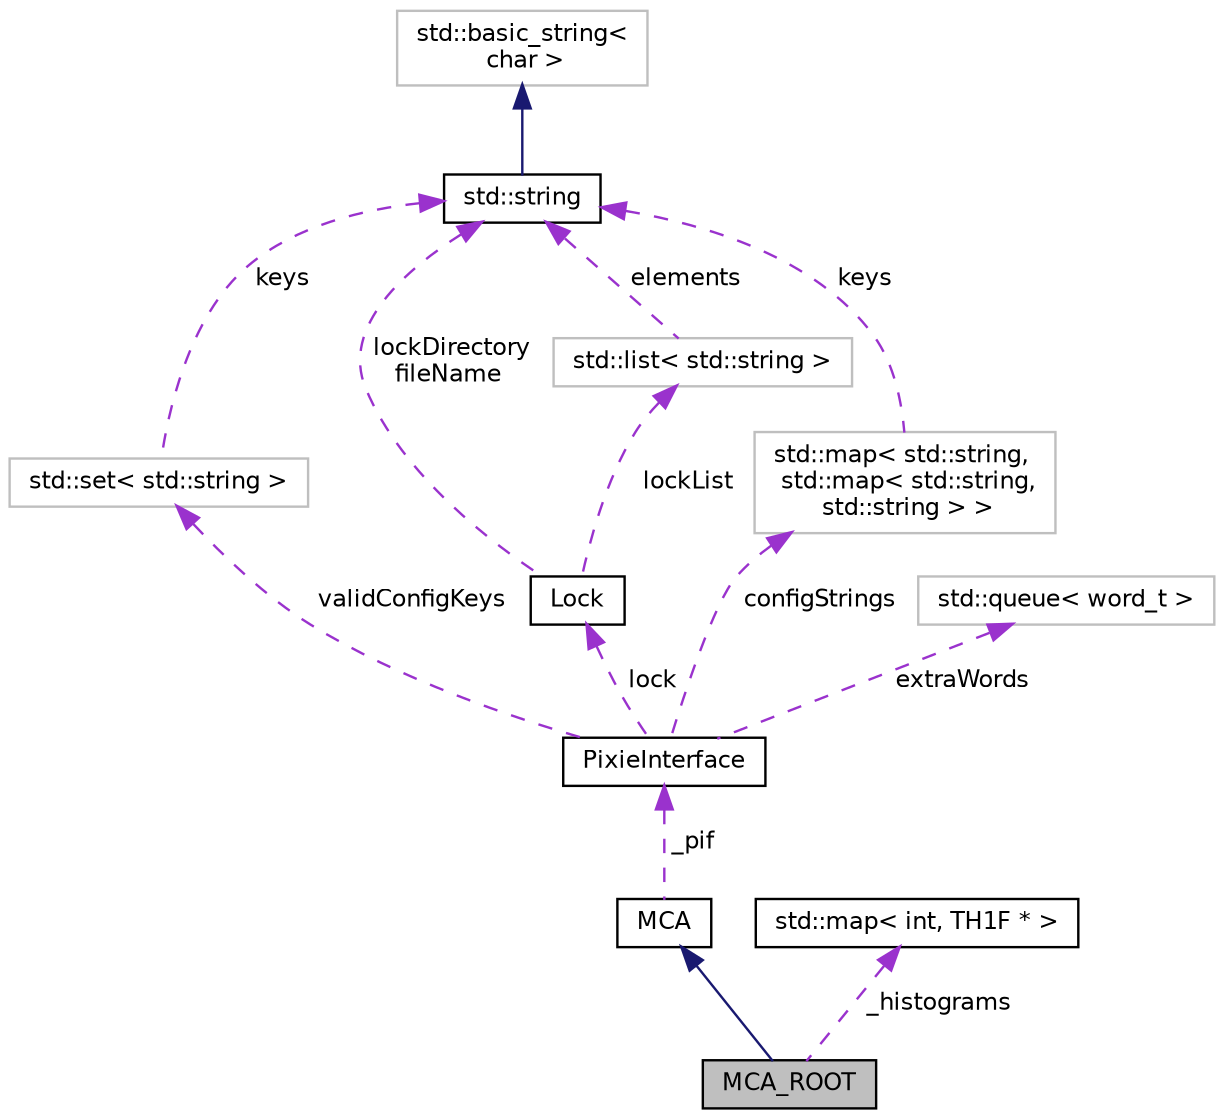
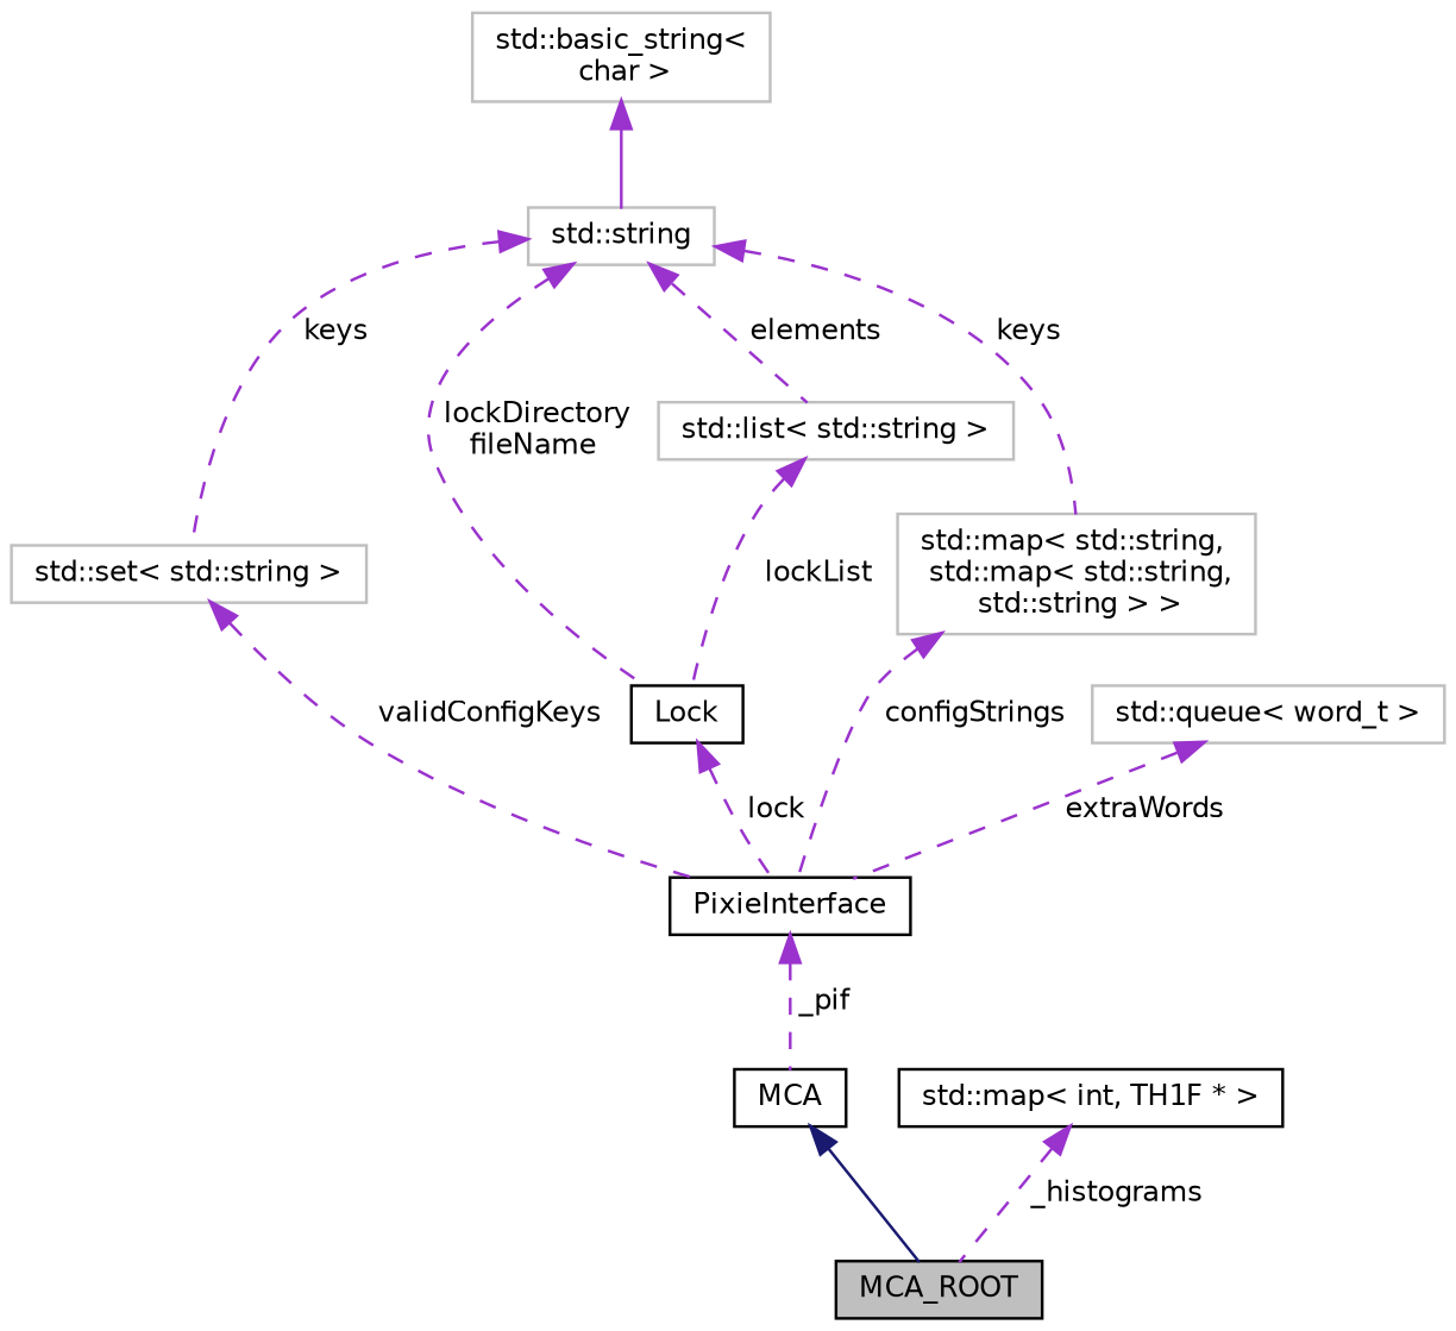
  digraph {
    fontname="DejaVu Sans"
    rankdir=TB
    node [color=grey75 fillcolor=white fontname="DejaVu Sans" fontsize=10 shape=record style=filled]
    edge [color=darkorchid3 dir=back fontname="DejaVu Sans" fontsize=10 labelfontname=Helvetica labelfontsize=10 style=dashed]
    n1 [color=black fillcolor=grey75 fontcolor=black height=0.2 label=MCA_ROOT width=0.4]
    n2 [color=black height=0.2 label=MCA width=0.4]
    n3 [color=black height=0.2 label=PixieInterface width=0.4]
    n4 [height=0.2 label="std::set\< std::string \>" width=0.4]
-   n5 [color=black height=0.2 label="std::string" width=0.4]
+   n5 [height=0.2 label="std::string" width=0.4]
    n6 [color=black height=0.2 label=Lock width=0.4]
    n7 [height=0.2 label="std::list\< std::string \>" width=0.4]
    n8 [height=0.2 label="std::map\< std::string,\l std::map\< std::string,\l std::string \> \>" width=0.4]
    n9 [height=0.2 label="std::basic_string\<\l char \>" width=0.4]
    n10 [height=0.2 label="std::queue\< word_t \>" width=0.4]
    n11 [color=black height=0.2 label="std::map\< int, TH1F * \>" width=0.4]
    n2 -> n1 [color=midnightblue style=solid]
    n3 -> n2 [label=" _pif"]
    n4 -> n3 [label=" validConfigKeys"]
    n5 -> n4 [label=" keys"]
    n5 -> n6 [label=" lockDirectory\nfileName"]
    n5 -> n7 [label=" elements"]
    n5 -> n8 [label=" keys"]
    n6 -> n3 [label=" lock"]
    n7 -> n6 [label=" lockList"]
    n8 -> n3 [label=" configStrings"]
-   n9 -> n5 [color=midnightblue style=solid]
+   n9 -> n5 [style=solid]
    n10 -> n3 [label=" extraWords"]
    n11 -> n1 [label=" _histograms"]
  }
